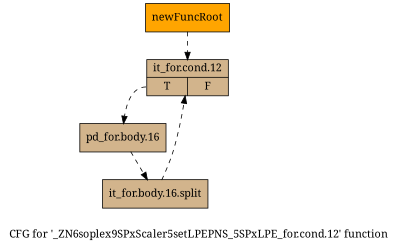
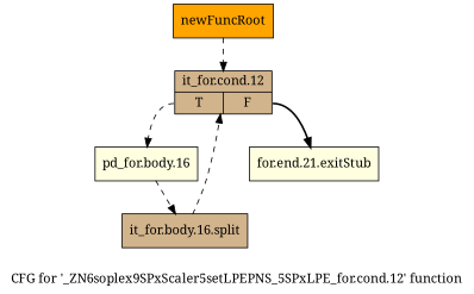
  digraph {
    fontname="Noto Serif"
    label="CFG for '_ZN6soplex9SPxScaler5setLPEPNS_5SPxLPE_for.cond.12' function"
    node [fillcolor=tan fontname="Noto Serif" shape=record style=filled]
    edge [fontname="Noto Serif" style=dashed]
    n1 [fillcolor=orange label="{newFuncRoot}"]
    n2 [label="{it_for.cond.12|{<s0>T|<s1>F}}"]
-   n4 [label="{pd_for.body.16}"]
+   n3 [fillcolor=lightyellow label="{for.end.21.exitStub}"]
+   n4 [fillcolor=lightyellow label="{pd_for.body.16}"]
    n5 [label="{it_for.body.16.split}"]
    n1 -> n2
+   n2 -> n3 [style=bold tailport=s1]
    n2 -> n4 [tailport=s0]
    n4 -> n5
    n5 -> n2
  }
